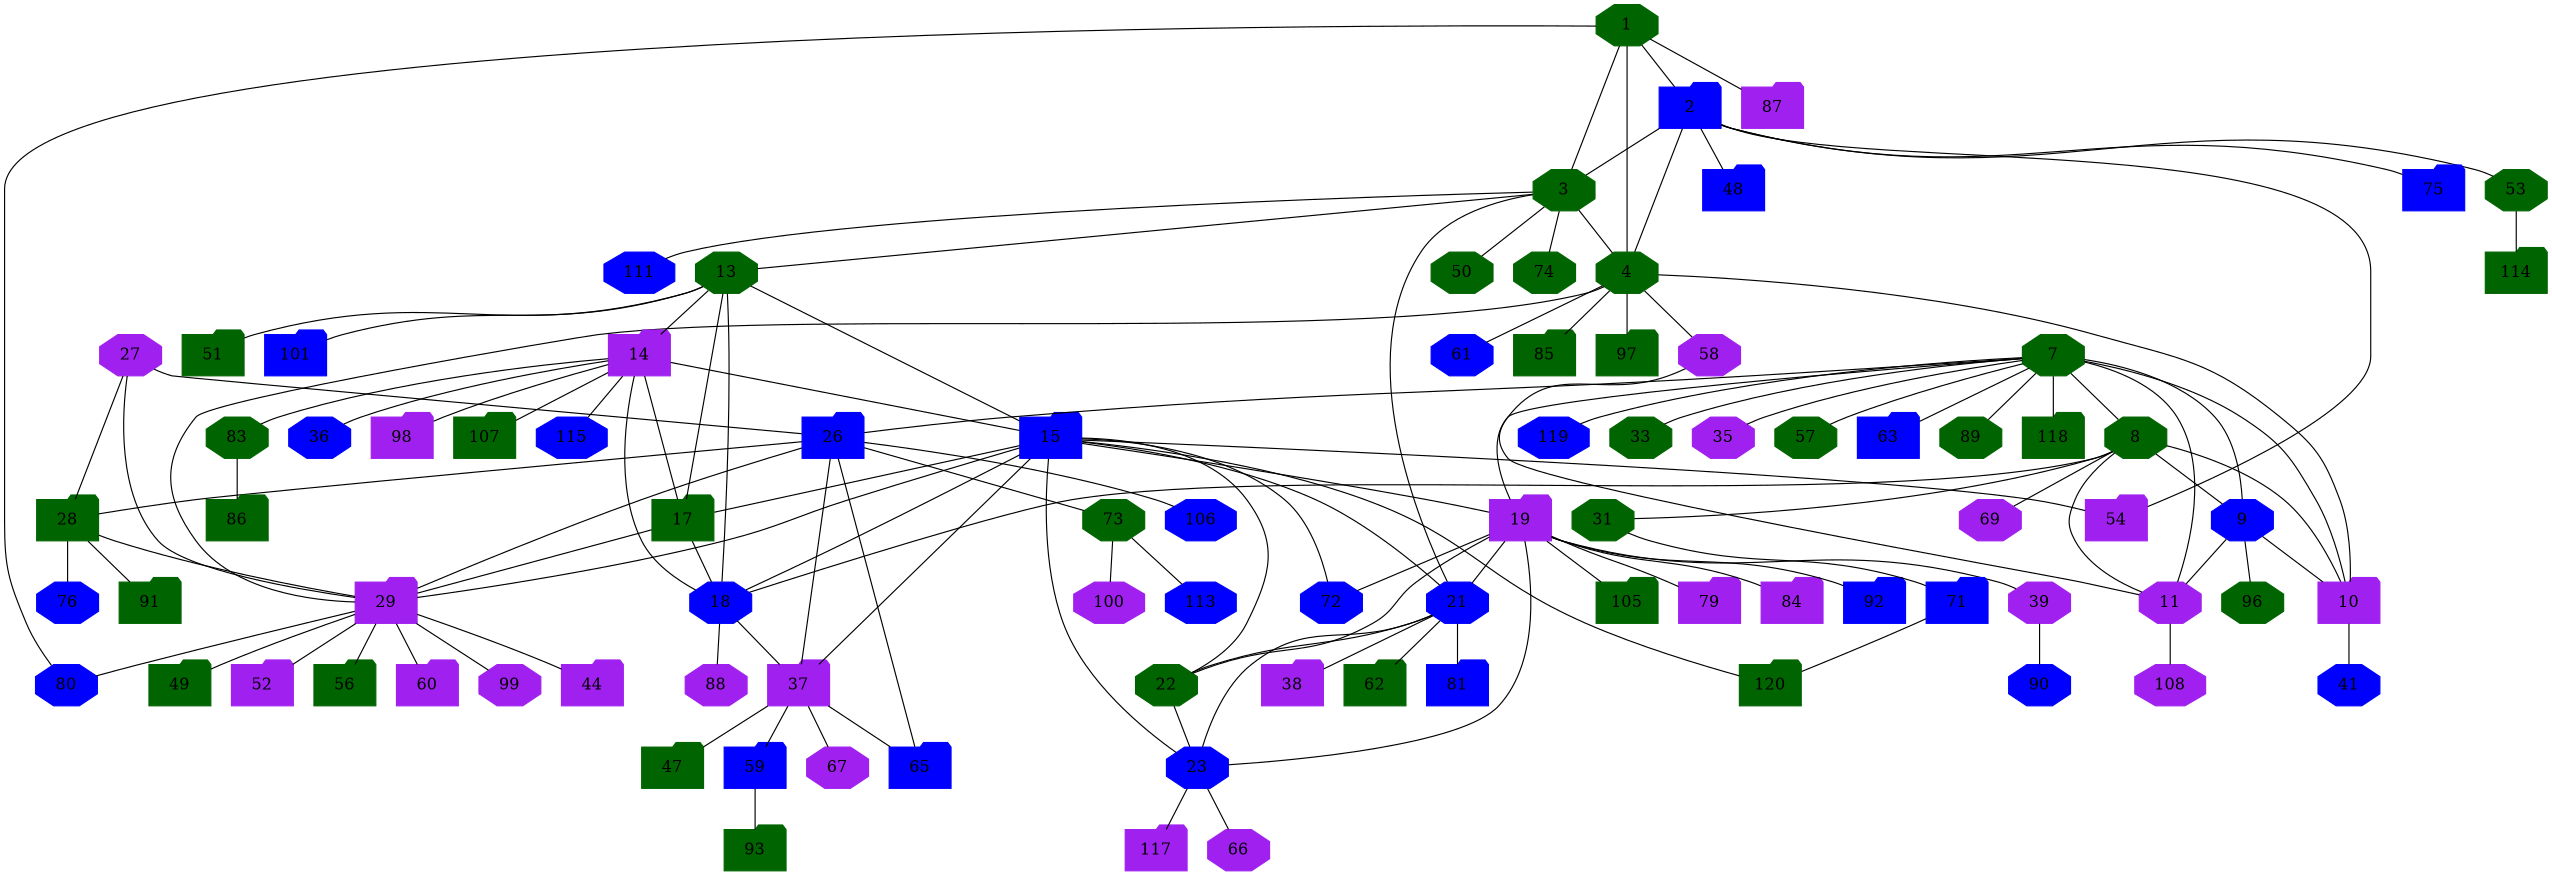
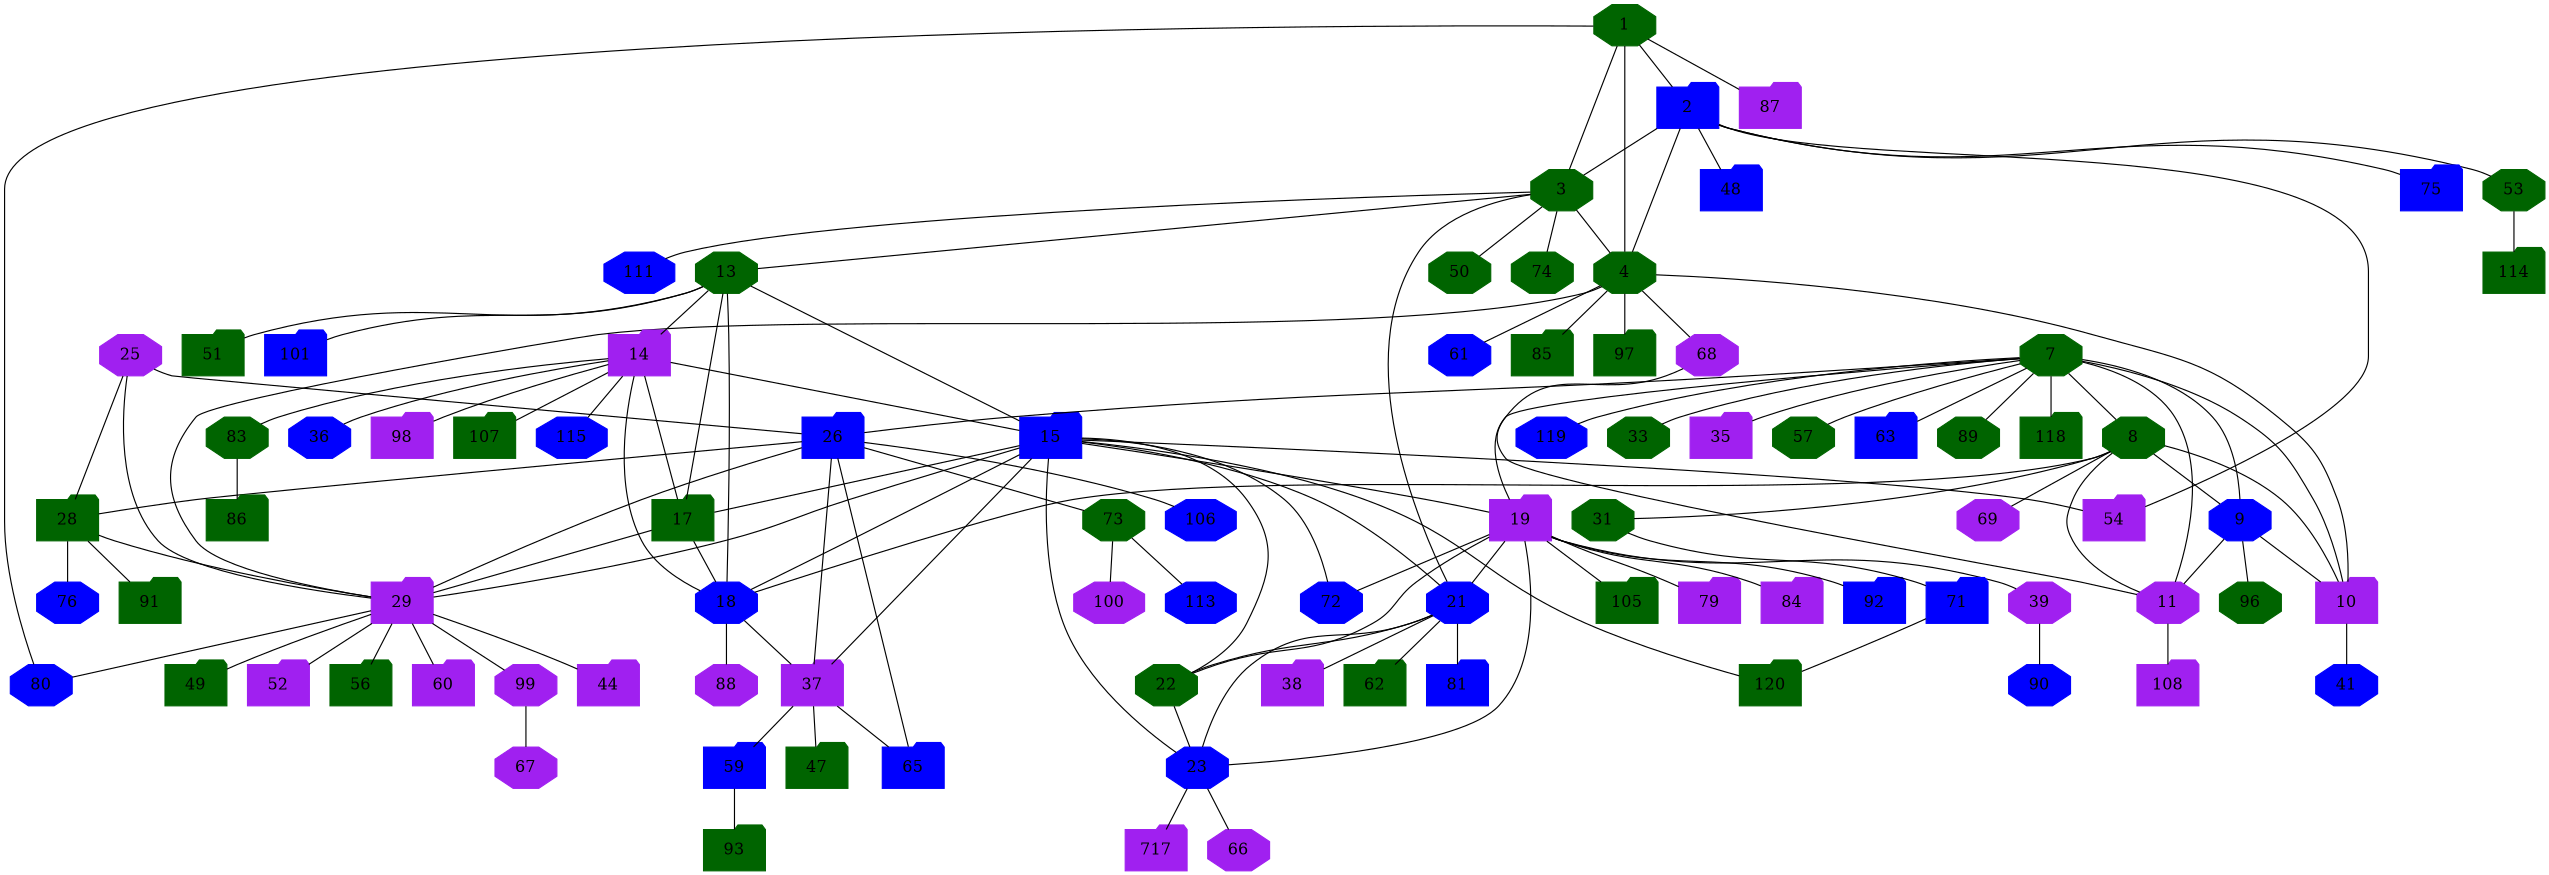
  graph {
    node [color=darkgreen shape=octagon style=filled]
    1 [super="+64"]
    2 [color=blue shape=folder super="+32"]
    3 [super="+5"]
    4 [super="+6"]
    80 [color=blue super="+82"]
    87 [color=purple shape=folder]
    48 [color=blue shape=folder]
    53 [super="+95"]
    54 [color=purple shape=folder]
    75 [color=blue shape=folder super="+78"]
    13 [super="+112"]
    21 [color=blue super="+34"]
    50
    74
    111 [color=blue]
    10 [color=purple shape=folder super="+40"]
    29 [color=purple shape=folder super="+30"]
-   58 [color=purple]
+   58 [color=purple label=68]
    61 [color=blue]
    85 [shape=folder]
    97 [shape=folder]
    114 [shape=folder]
    18 [color=blue super="+43"]
    14 [color=purple shape=folder super="+16"]
    15 [color=blue shape=folder super="+20"]
    17 [shape=folder super="+102"]
    51 [shape=folder]
    101 [color=blue shape=folder]
    22 [super="+46"]
    23 [color=blue super="+24"]
    38 [color=purple shape=folder]
    62 [shape=folder]
    81 [color=blue shape=folder]
    41 [color=blue super="+104"]
    44 [color=purple shape=folder]
    49 [shape=folder]
    52 [color=purple shape=folder]
    56 [shape=folder]
    60 [color=purple shape=folder super="+110"]
    99 [color=purple]
    11 [color=purple super="+55"]
    7 [super="+12"]
    8 [super="+94"]
    9 [color=blue super="+109"]
    19 [color=purple shape=folder super="+68"]
    26 [color=blue shape=folder super="+27"]
    33
-   35 [color=purple]
+   35 [color=purple shape=folder]
    57
    63 [color=blue shape=folder]
    89
    118 [shape=folder]
    119 [color=blue]
    31
    69 [color=purple]
    96
-   108 [color=purple]
+   108 [color=purple shape=folder]
    72 [color=blue]
    39 [color=purple]
    79 [color=purple shape=folder]
    84 [color=purple shape=folder]
    92 [color=blue shape=folder]
    105 [shape=folder]
    37 [color=purple shape=folder super="+45"]
    28 [shape=folder super="+42"]
    65 [color=blue shape=folder]
    73 [super="+77"]
    106 [color=blue]
    88 [color=purple]
    71 [color=blue shape=folder]
    36 [color=blue]
    83
    98 [color=purple shape=folder]
    107 [shape=folder]
    115 [color=blue]
    120 [shape=folder]
    86 [shape=folder]
    66 [color=purple]
-   117 [color=purple shape=folder]
+   117 [color=purple shape=folder label=717]
    47 [shape=folder]
    59 [color=blue shape=folder super="+70"]
    67 [color=purple]
    90 [color=blue]
-   25 [color=purple label=27]
+   25 [color=purple]
    76 [color=blue]
    91 [shape=folder super="+103"]
    100 [color=purple]
    113 [color=blue]
    93 [shape=folder super="+116"]
    1 -- 2
    1 -- 3 [weight=2]
    1 -- 4 [weight=2]
    1 -- 80
    1 -- 87
    2 -- 3 [weight=2]
    2 -- 4 [weight=2]
    2 -- 48
    2 -- 53
    2 -- 54
    2 -- 75
    3 -- 4 [weight=4]
    3 -- 13
    3 -- 21
    3 -- 50
    3 -- 74
    3 -- 111
    4 -- 10
    4 -- 29
    4 -- 58
    4 -- 61
    4 -- 85
    4 -- 97
    53 -- 114
    13 -- 18
    13 -- 14 [weight=2]
    13 -- 15
    13 -- 17
    13 -- 51
    13 -- 101
    21 -- 22
    21 -- 23 [weight=2]
    21 -- 38
    21 -- 62
    21 -- 81
    10 -- 41
    29 -- 80
    29 -- 44
    29 -- 49
    29 -- 52
    29 -- 56
    29 -- 60
    29 -- 99
    58 -- 11
    18 -- 37
    18 -- 88
    14 -- 18 [weight=2]
    14 -- 15 [weight=2]
    14 -- 17 [weight=2]
    14 -- 36
    14 -- 83
    14 -- 98
    14 -- 107
    14 -- 115
    15 -- 54
    15 -- 21
    15 -- 29
    15 -- 18
    15 -- 17
    15 -- 22
    15 -- 23 [weight=2]
    15 -- 19
    15 -- 72
    15 -- 37
    15 -- 120
    17 -- 29
    17 -- 18
    22 -- 23 [weight=2]
    23 -- 66
    23 -- 117
    11 -- 108
    7 -- 10 [weight=2]
    7 -- 11 [weight=2]
    7 -- 8 [weight=2]
    7 -- 9 [weight=2]
    7 -- 19
    7 -- 26
    7 -- 33
    7 -- 35
    7 -- 57
    7 -- 63
    7 -- 89
    7 -- 118
    7 -- 119
    8 -- 10
    8 -- 18
    8 -- 11
    8 -- 9
    8 -- 31
    8 -- 69
    9 -- 10
    9 -- 11
    9 -- 96
    19 -- 21
    19 -- 22
    19 -- 23 [weight=2]
    19 -- 72
    19 -- 39
    19 -- 79
    19 -- 84
    19 -- 92
    19 -- 105
    26 -- 29 [weight=4]
    26 -- 37
    26 -- 28 [weight=2]
    26 -- 65
    26 -- 73
    26 -- 106
    31 -- 71
    39 -- 90
    37 -- 65
    37 -- 47
    37 -- 59
-   37 -- 67
+   99 -- 67
    28 -- 29 [weight=2]
    28 -- 76
    28 -- 91
    73 -- 100
    73 -- 113
    71 -- 120
    83 -- 86
    59 -- 93
    25 -- 29 [weight=2]
    25 -- 26 [weight=2]
    25 -- 28
  }
